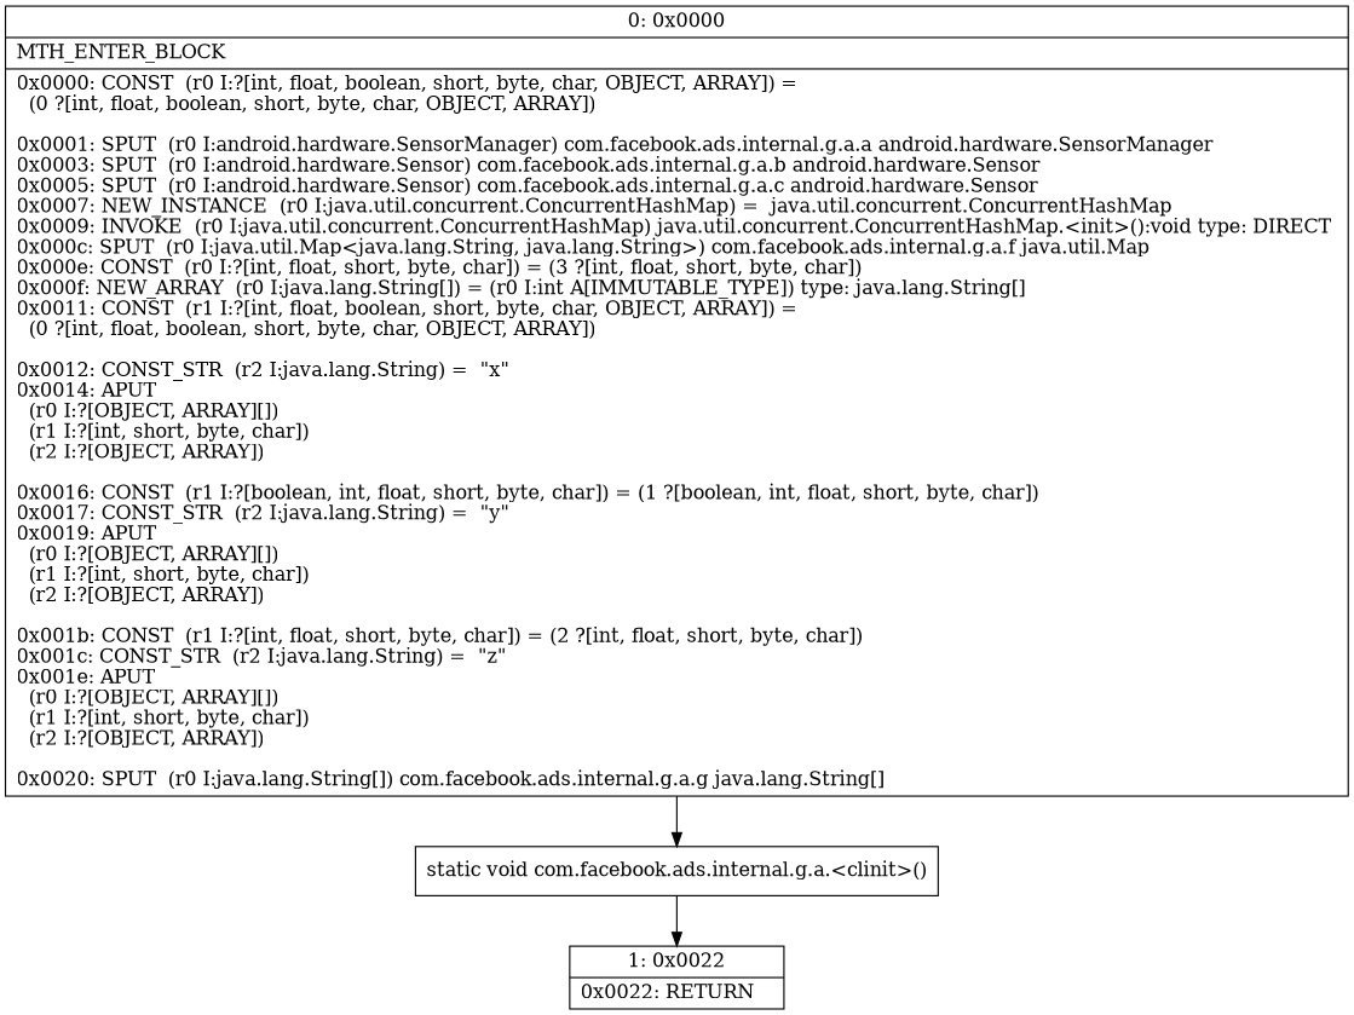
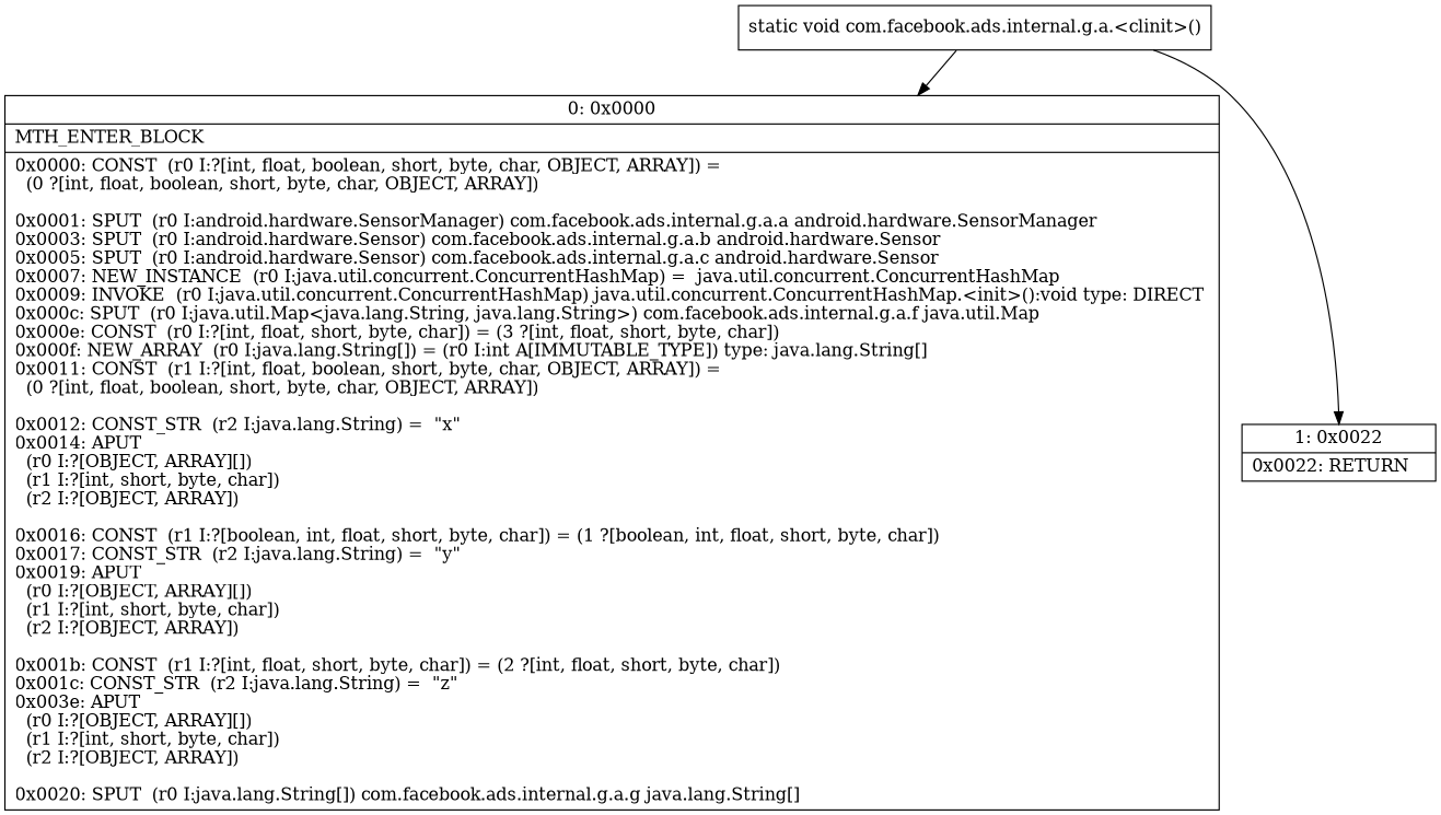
  digraph {
    node [shape=record]
-   n1 [label="{0\:\ 0x0000|MTH_ENTER_BLOCK\l|0x0000: CONST  (r0 I:?[int, float, boolean, short, byte, char, OBJECT, ARRAY]) = \l  (0 ?[int, float, boolean, short, byte, char, OBJECT, ARRAY])\l \l0x0001: SPUT  (r0 I:android.hardware.SensorManager) com.facebook.ads.internal.g.a.a android.hardware.SensorManager \l0x0003: SPUT  (r0 I:android.hardware.Sensor) com.facebook.ads.internal.g.a.b android.hardware.Sensor \l0x0005: SPUT  (r0 I:android.hardware.Sensor) com.facebook.ads.internal.g.a.c android.hardware.Sensor \l0x0007: NEW_INSTANCE  (r0 I:java.util.concurrent.ConcurrentHashMap) =  java.util.concurrent.ConcurrentHashMap \l0x0009: INVOKE  (r0 I:java.util.concurrent.ConcurrentHashMap) java.util.concurrent.ConcurrentHashMap.\<init\>():void type: DIRECT \l0x000c: SPUT  (r0 I:java.util.Map\<java.lang.String, java.lang.String\>) com.facebook.ads.internal.g.a.f java.util.Map \l0x000e: CONST  (r0 I:?[int, float, short, byte, char]) = (3 ?[int, float, short, byte, char]) \l0x000f: NEW_ARRAY  (r0 I:java.lang.String[]) = (r0 I:int A[IMMUTABLE_TYPE]) type: java.lang.String[] \l0x0011: CONST  (r1 I:?[int, float, boolean, short, byte, char, OBJECT, ARRAY]) = \l  (0 ?[int, float, boolean, short, byte, char, OBJECT, ARRAY])\l \l0x0012: CONST_STR  (r2 I:java.lang.String) =  \"x\" \l0x0014: APUT  \l  (r0 I:?[OBJECT, ARRAY][])\l  (r1 I:?[int, short, byte, char])\l  (r2 I:?[OBJECT, ARRAY])\l \l0x0016: CONST  (r1 I:?[boolean, int, float, short, byte, char]) = (1 ?[boolean, int, float, short, byte, char]) \l0x0017: CONST_STR  (r2 I:java.lang.String) =  \"y\" \l0x0019: APUT  \l  (r0 I:?[OBJECT, ARRAY][])\l  (r1 I:?[int, short, byte, char])\l  (r2 I:?[OBJECT, ARRAY])\l \l0x001b: CONST  (r1 I:?[int, float, short, byte, char]) = (2 ?[int, float, short, byte, char]) \l0x001c: CONST_STR  (r2 I:java.lang.String) =  \"z\" \l0x001e: APUT  \l  (r0 I:?[OBJECT, ARRAY][])\l  (r1 I:?[int, short, byte, char])\l  (r2 I:?[OBJECT, ARRAY])\l \l0x0020: SPUT  (r0 I:java.lang.String[]) com.facebook.ads.internal.g.a.g java.lang.String[] \l}"]
+   n1 [label="{0\:\ 0x0000|MTH_ENTER_BLOCK\l|0x0000: CONST  (r0 I:?[int, float, boolean, short, byte, char, OBJECT, ARRAY]) = \l  (0 ?[int, float, boolean, short, byte, char, OBJECT, ARRAY])\l \l0x0001: SPUT  (r0 I:android.hardware.SensorManager) com.facebook.ads.internal.g.a.a android.hardware.SensorManager \l0x0003: SPUT  (r0 I:android.hardware.Sensor) com.facebook.ads.internal.g.a.b android.hardware.Sensor \l0x0005: SPUT  (r0 I:android.hardware.Sensor) com.facebook.ads.internal.g.a.c android.hardware.Sensor \l0x0007: NEW_INSTANCE  (r0 I:java.util.concurrent.ConcurrentHashMap) =  java.util.concurrent.ConcurrentHashMap \l0x0009: INVOKE  (r0 I:java.util.concurrent.ConcurrentHashMap) java.util.concurrent.ConcurrentHashMap.\<init\>():void type: DIRECT \l0x000c: SPUT  (r0 I:java.util.Map\<java.lang.String, java.lang.String\>) com.facebook.ads.internal.g.a.f java.util.Map \l0x000e: CONST  (r0 I:?[int, float, short, byte, char]) = (3 ?[int, float, short, byte, char]) \l0x000f: NEW_ARRAY  (r0 I:java.lang.String[]) = (r0 I:int A[IMMUTABLE_TYPE]) type: java.lang.String[] \l0x0011: CONST  (r1 I:?[int, float, boolean, short, byte, char, OBJECT, ARRAY]) = \l  (0 ?[int, float, boolean, short, byte, char, OBJECT, ARRAY])\l \l0x0012: CONST_STR  (r2 I:java.lang.String) =  \"x\" \l0x0014: APUT  \l  (r0 I:?[OBJECT, ARRAY][])\l  (r1 I:?[int, short, byte, char])\l  (r2 I:?[OBJECT, ARRAY])\l \l0x0016: CONST  (r1 I:?[boolean, int, float, short, byte, char]) = (1 ?[boolean, int, float, short, byte, char]) \l0x0017: CONST_STR  (r2 I:java.lang.String) =  \"y\" \l0x0019: APUT  \l  (r0 I:?[OBJECT, ARRAY][])\l  (r1 I:?[int, short, byte, char])\l  (r2 I:?[OBJECT, ARRAY])\l \l0x001b: CONST  (r1 I:?[int, float, short, byte, char]) = (2 ?[int, float, short, byte, char]) \l0x001c: CONST_STR  (r2 I:java.lang.String) =  \"z\" \l0x003e: APUT  \l  (r0 I:?[OBJECT, ARRAY][])\l  (r1 I:?[int, short, byte, char])\l  (r2 I:?[OBJECT, ARRAY])\l \l0x0020: SPUT  (r0 I:java.lang.String[]) com.facebook.ads.internal.g.a.g java.lang.String[] \l}"]
    n2 [label="{1\:\ 0x0022|0x0022: RETURN   \l}"]
    n3 [label="{static void com.facebook.ads.internal.g.a.\<clinit\>() }"]
-   n1 -> n3
+   n3 -> n1
    n3 -> n2
  }
